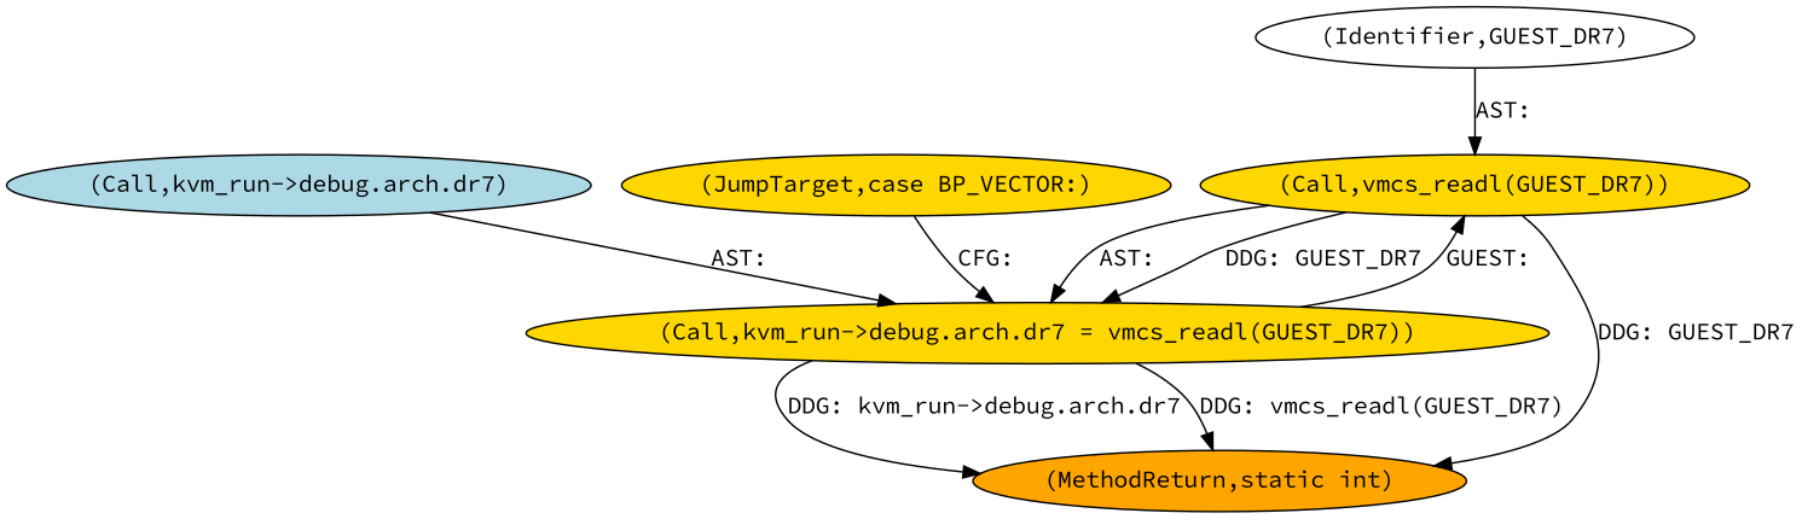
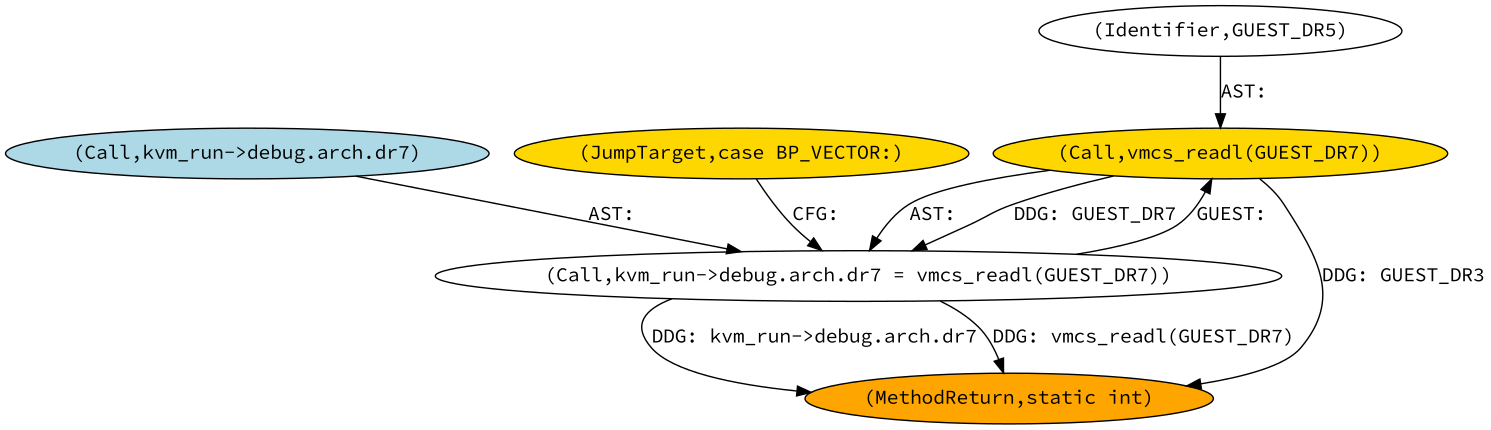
  digraph {
    fontname="Source Code Pro"
    node [fillcolor=gold fontname="Source Code Pro" style=filled]
    edge [fontname="Source Code Pro"]
    n1 [label="(Call,vmcs_readl(GUEST_DR7))"]
-   n2 [label="(Call,kvm_run->debug.arch.dr7 = vmcs_readl(GUEST_DR7))"]
+   n2 [fillcolor=white label="(Call,kvm_run->debug.arch.dr7 = vmcs_readl(GUEST_DR7))"]
    n3 [fillcolor=orange label="(MethodReturn,static int)"]
-   n4 [fillcolor=white label="(Identifier,GUEST_DR7)"]
+   n4 [fillcolor=white label="(Identifier,GUEST_DR5)"]
    n5 [fillcolor=lightblue label="(Call,kvm_run->debug.arch.dr7)"]
    n6 [label="(JumpTarget,case BP_VECTOR:)"]
    n1 -> n2 [label="AST: "]
    n1 -> n2 [label="DDG: GUEST_DR7"]
-   n1 -> n3 [label="DDG: GUEST_DR7"]
+   n1 -> n3 [label="DDG: GUEST_DR3"]
    n2 -> n1 [label="GUEST: "]
    n2 -> n3 [label="DDG: kvm_run->debug.arch.dr7"]
    n2 -> n3 [label="DDG: vmcs_readl(GUEST_DR7)"]
    n4 -> n1 [label="AST: "]
    n5 -> n2 [label="AST: "]
    n6 -> n2 [label="CFG: "]
  }
